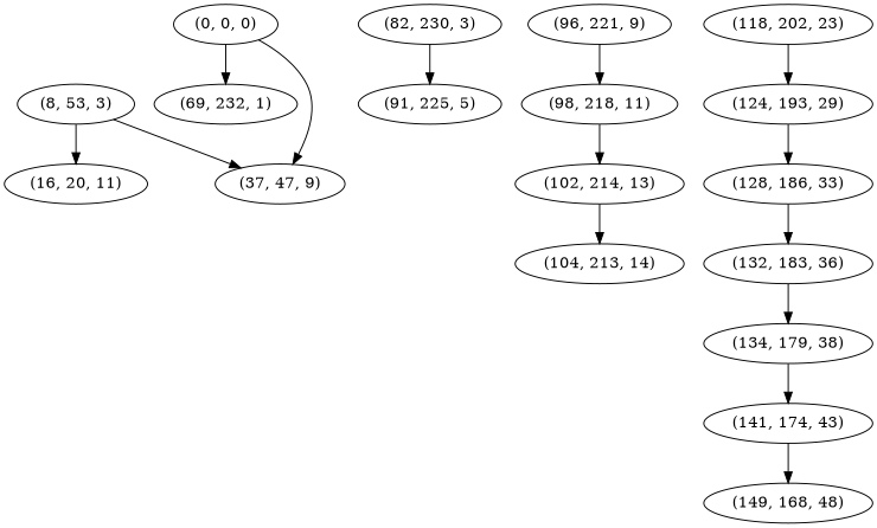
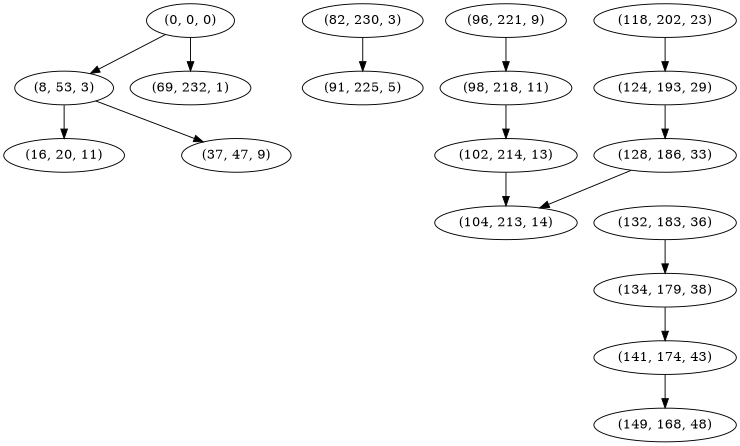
  digraph {
    "(0, 0, 0)"
    "(8, 53, 3)"
    "(69, 232, 1)"
    "(16, 20, 11)"
    "(37, 47, 9)"
    "(82, 230, 3)"
    "(91, 225, 5)"
    "(96, 221, 9)"
    "(98, 218, 11)"
    "(102, 214, 13)"
    "(104, 213, 14)"
    "(118, 202, 23)"
    "(124, 193, 29)"
    "(128, 186, 33)"
    "(132, 183, 36)"
    "(134, 179, 38)"
    "(141, 174, 43)"
    "(149, 168, 48)"
-   "(0, 0, 0)" -> "(37, 47, 9)"
+   "(0, 0, 0)" -> "(8, 53, 3)"
    "(0, 0, 0)" -> "(69, 232, 1)"
    "(8, 53, 3)" -> "(16, 20, 11)"
    "(8, 53, 3)" -> "(37, 47, 9)"
    "(82, 230, 3)" -> "(91, 225, 5)"
    "(96, 221, 9)" -> "(98, 218, 11)"
    "(98, 218, 11)" -> "(102, 214, 13)"
    "(102, 214, 13)" -> "(104, 213, 14)"
    "(118, 202, 23)" -> "(124, 193, 29)"
    "(124, 193, 29)" -> "(128, 186, 33)"
-   "(128, 186, 33)" -> "(132, 183, 36)"
+   "(128, 186, 33)" -> "(104, 213, 14)"
    "(132, 183, 36)" -> "(134, 179, 38)"
    "(134, 179, 38)" -> "(141, 174, 43)"
    "(141, 174, 43)" -> "(149, 168, 48)"
  }
